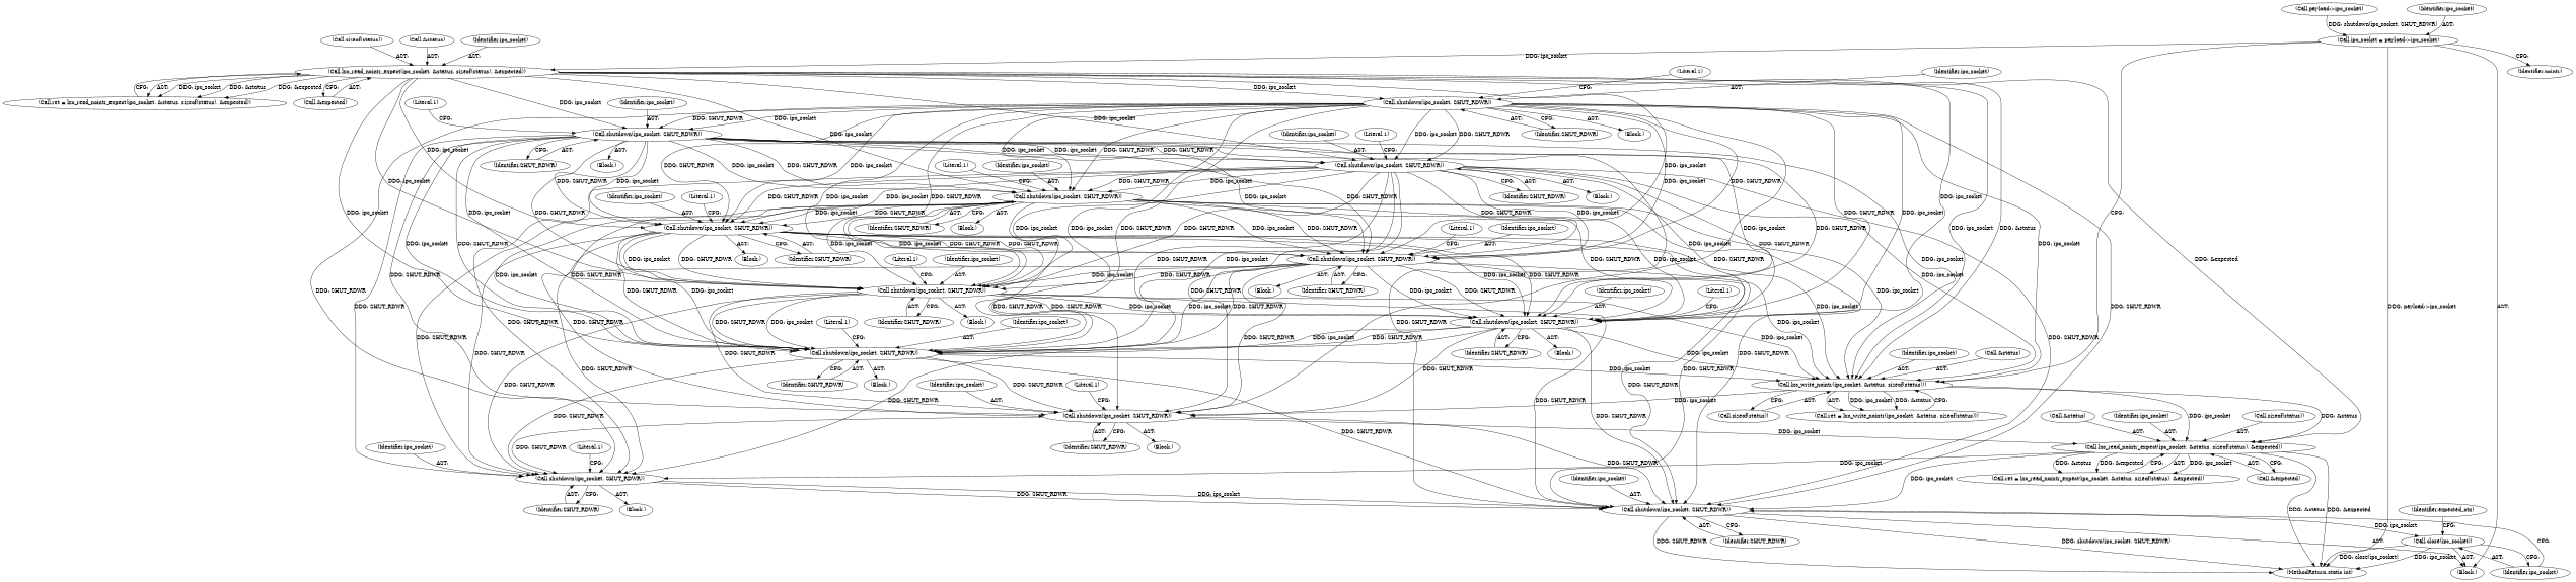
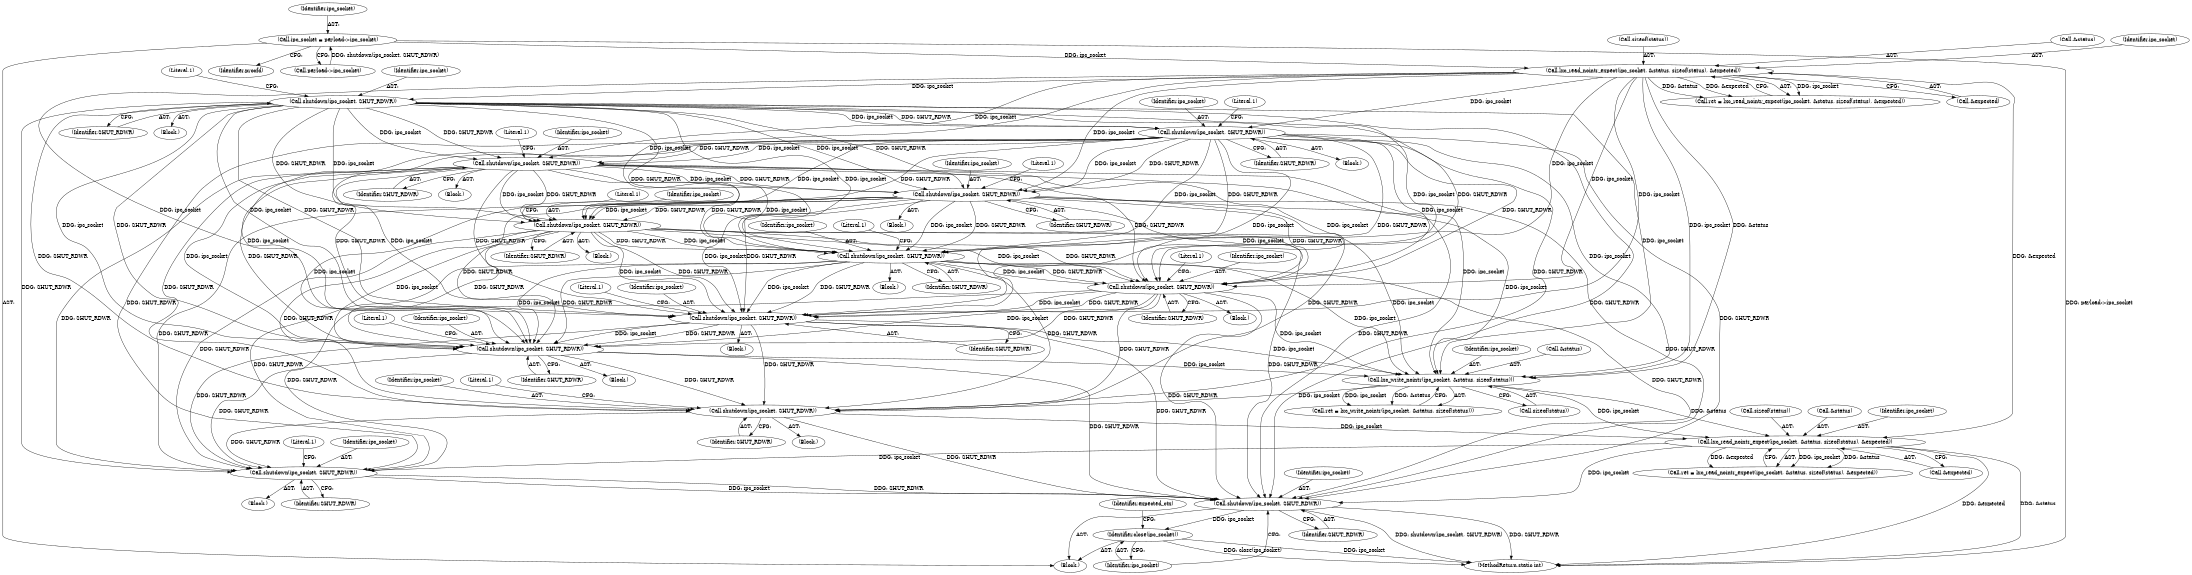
  digraph {
    n1 [label="(Call,shutdown(ipc_socket, SHUT_RDWR))"]
-   n2 [label="(Call,close(ipc_socket))"]
+   n2 [label="(Identifier,close(ipc_socket))"]
    n3 [label="(MethodReturn,static int)"]
    n4 [label="(Identifier,SHUT_RDWR)"]
    n5 [label="(Block,)"]
    n6 [label="(Identifier,ipc_socket)"]
    n7 [label="(Call,shutdown(ipc_socket, SHUT_RDWR))"]
    n8 [label="(Block,)"]
    n9 [label="(Identifier,SHUT_RDWR)"]
    n10 [label="(Call,lxc_read_nointr_expect(ipc_socket, &status, sizeof(status), &expected))"]
    n11 [label="(Call,ret = lxc_read_nointr_expect(ipc_socket, &status, sizeof(status), &expected))"]
    n12 [label="(Call,&expected)"]
    n13 [label="(Call,shutdown(ipc_socket, SHUT_RDWR))"]
    n14 [label="(Identifier,SHUT_RDWR)"]
    n15 [label="(Block,)"]
    n16 [label="(Call,lxc_write_nointr(ipc_socket, &status, sizeof(status)))"]
    n17 [label="(Call,sizeof(status))"]
    n18 [label="(Call,ret = lxc_write_nointr(ipc_socket, &status, sizeof(status)))"]
    n19 [label="(Call,shutdown(ipc_socket, SHUT_RDWR))"]
    n20 [label="(Call,shutdown(ipc_socket, SHUT_RDWR))"]
    n21 [label="(Call,shutdown(ipc_socket, SHUT_RDWR))"]
    n22 [label="(Call,shutdown(ipc_socket, SHUT_RDWR))"]
    n23 [label="(Block,)"]
    n24 [label="(Identifier,SHUT_RDWR)"]
    n25 [label="(Identifier,SHUT_RDWR)"]
    n26 [label="(Block,)"]
    n27 [label="(Identifier,SHUT_RDWR)"]
    n28 [label="(Block,)"]
    n29 [label="(Block,)"]
    n30 [label="(Identifier,SHUT_RDWR)"]
    n31 [label="(Call,lxc_read_nointr_expect(ipc_socket, &status, sizeof(status), &expected))"]
    n32 [label="(Call,shutdown(ipc_socket, SHUT_RDWR))"]
    n33 [label="(Call,shutdown(ipc_socket, SHUT_RDWR))"]
    n34 [label="(Call,shutdown(ipc_socket, SHUT_RDWR))"]
    n35 [label="(Call,shutdown(ipc_socket, SHUT_RDWR))"]
    n36 [label="(Call,shutdown(ipc_socket, SHUT_RDWR))"]
    n37 [label="(Call,ret = lxc_read_nointr_expect(ipc_socket, &status, sizeof(status), &expected))"]
    n38 [label="(Call,&expected)"]
    n39 [label="(Identifier,SHUT_RDWR)"]
    n40 [label="(Block,)"]
    n41 [label="(Identifier,SHUT_RDWR)"]
    n42 [label="(Block,)"]
    n43 [label="(Identifier,SHUT_RDWR)"]
    n44 [label="(Block,)"]
    n45 [label="(Identifier,SHUT_RDWR)"]
    n46 [label="(Block,)"]
    n47 [label="(Block,)"]
    n48 [label="(Identifier,SHUT_RDWR)"]
    n49 [label="(Call,ipc_socket = payload->ipc_socket)"]
    n50 [label="(Call,payload->ipc_socket)"]
-   n51 [label="(Identifier,nointr)"]
+   n51 [label="(Identifier,procfd)"]
    n52 [label="(Literal,1)"]
    n53 [label="(Identifier,ipc_socket)"]
    n54 [label="(Identifier,ipc_socket)"]
    n55 [label="(Call,sizeof(status))"]
    n56 [label="(Literal,1)"]
    n57 [label="(Literal,1)"]
    n58 [label="(Literal,1)"]
    n59 [label="(Identifier,ipc_socket)"]
    n60 [label="(Literal,1)"]
    n61 [label="(Literal,1)"]
    n62 [label="(Literal,1)"]
    n63 [label="(Identifier,expected_ctx)"]
    n64 [label="(Identifier,ipc_socket)"]
    n65 [label="(Call,&status)"]
    n66 [label="(Identifier,ipc_socket)"]
    n67 [label="(Identifier,ipc_socket)"]
    n68 [label="(Identifier,ipc_socket)"]
    n69 [label="(Literal,1)"]
    n70 [label="(Identifier,ipc_socket)"]
    n71 [label="(Identifier,ipc_socket)"]
    n72 [label="(Call,sizeof(status))"]
    n73 [label="(Identifier,ipc_socket)"]
    n74 [label="(Call,&status)"]
    n75 [label="(Literal,1)"]
    n76 [label="(Identifier,ipc_socket)"]
    n77 [label="(Call,&status)"]
    n78 [label="(Identifier,ipc_socket)"]
    n79 [label="(Literal,1)"]
    n80 [label="(Identifier,ipc_socket)"]
    n81 [label="(Identifier,ipc_socket)"]
    n82 [label="(Identifier,ipc_socket)"]
    n83 [label="(Identifier,ipc_socket)"]
    n84 [label="(Literal,1)"]
    n1 -> n2 [label="DDG: ipc_socket"]
    n1 -> n3 [label="DDG: shutdown(ipc_socket, SHUT_RDWR)"]
    n1 -> n3 [label="DDG: SHUT_RDWR"]
    n1 -> n4 [label="CFG: "]
    n1 -> n5 [label="AST: "]
    n2 -> n3 [label="DDG: ipc_socket"]
    n2 -> n3 [label="DDG: close(ipc_socket)"]
    n2 -> n5 [label="AST: "]
    n2 -> n6 [label="CFG: "]
    n4 -> n1 [label="AST: "]
    n6 -> n1 [label="CFG: "]
    n6 -> n2 [label="AST: "]
    n7 -> n1 [label="DDG: ipc_socket"]
    n7 -> n1 [label="DDG: SHUT_RDWR"]
    n7 -> n8 [label="AST: "]
    n7 -> n9 [label="CFG: "]
    n9 -> n7 [label="AST: "]
    n10 -> n1 [label="DDG: ipc_socket"]
    n10 -> n3 [label="DDG: &expected"]
    n10 -> n3 [label="DDG: &status"]
    n10 -> n7 [label="DDG: ipc_socket"]
    n10 -> n11 [label="AST: "]
    n10 -> n11 [label="DDG: ipc_socket"]
    n10 -> n11 [label="DDG: &status"]
    n10 -> n11 [label="DDG: &expected"]
    n10 -> n12 [label="CFG: "]
    n11 -> n10 [label="CFG: "]
    n12 -> n10 [label="AST: "]
    n13 -> n1 [label="DDG: SHUT_RDWR"]
    n13 -> n7 [label="DDG: SHUT_RDWR"]
    n13 -> n10 [label="DDG: ipc_socket"]
    n13 -> n14 [label="CFG: "]
    n13 -> n15 [label="AST: "]
    n14 -> n13 [label="AST: "]
    n16 -> n10 [label="DDG: ipc_socket"]
    n16 -> n10 [label="DDG: &status"]
    n16 -> n13 [label="DDG: ipc_socket"]
    n16 -> n17 [label="CFG: "]
    n16 -> n18 [label="AST: "]
    n16 -> n18 [label="DDG: ipc_socket"]
    n16 -> n18 [label="DDG: &status"]
    n17 -> n16 [label="AST: "]
    n18 -> n16 [label="CFG: "]
    n19 -> n1 [label="DDG: SHUT_RDWR"]
    n19 -> n7 [label="DDG: SHUT_RDWR"]
    n19 -> n13 [label="DDG: SHUT_RDWR"]
    n19 -> n16 [label="DDG: ipc_socket"]
    n19 -> n20 [label="DDG: ipc_socket"]
    n19 -> n20 [label="DDG: SHUT_RDWR"]
    n19 -> n21 [label="DDG: ipc_socket"]
    n19 -> n21 [label="DDG: SHUT_RDWR"]
    n19 -> n22 [label="DDG: ipc_socket"]
    n19 -> n22 [label="DDG: SHUT_RDWR"]
    n19 -> n23 [label="AST: "]
    n19 -> n24 [label="CFG: "]
    n20 -> n1 [label="DDG: SHUT_RDWR"]
    n20 -> n7 [label="DDG: SHUT_RDWR"]
    n20 -> n13 [label="DDG: SHUT_RDWR"]
    n20 -> n16 [label="DDG: ipc_socket"]
    n20 -> n21 [label="DDG: ipc_socket"]
    n20 -> n21 [label="DDG: SHUT_RDWR"]
    n20 -> n22 [label="DDG: ipc_socket"]
    n20 -> n22 [label="DDG: SHUT_RDWR"]
    n20 -> n25 [label="CFG: "]
    n20 -> n26 [label="AST: "]
    n21 -> n1 [label="DDG: SHUT_RDWR"]
    n21 -> n7 [label="DDG: SHUT_RDWR"]
    n21 -> n13 [label="DDG: SHUT_RDWR"]
    n21 -> n16 [label="DDG: ipc_socket"]
    n21 -> n27 [label="CFG: "]
    n21 -> n28 [label="AST: "]
    n22 -> n1 [label="DDG: SHUT_RDWR"]
    n22 -> n7 [label="DDG: SHUT_RDWR"]
    n22 -> n13 [label="DDG: SHUT_RDWR"]
    n22 -> n16 [label="DDG: ipc_socket"]
    n22 -> n21 [label="DDG: ipc_socket"]
    n22 -> n21 [label="DDG: SHUT_RDWR"]
    n22 -> n29 [label="AST: "]
    n22 -> n30 [label="CFG: "]
    n24 -> n19 [label="AST: "]
    n25 -> n20 [label="AST: "]
    n27 -> n21 [label="AST: "]
    n30 -> n22 [label="AST: "]
    n31 -> n10 [label="DDG: &expected"]
    n31 -> n16 [label="DDG: ipc_socket"]
    n31 -> n16 [label="DDG: &status"]
    n31 -> n19 [label="DDG: ipc_socket"]
    n31 -> n20 [label="DDG: ipc_socket"]
    n31 -> n21 [label="DDG: ipc_socket"]
    n31 -> n22 [label="DDG: ipc_socket"]
    n31 -> n32 [label="DDG: ipc_socket"]
    n31 -> n33 [label="DDG: ipc_socket"]
    n31 -> n34 [label="DDG: ipc_socket"]
    n31 -> n35 [label="DDG: ipc_socket"]
    n31 -> n36 [label="DDG: ipc_socket"]
    n31 -> n37 [label="AST: "]
    n31 -> n37 [label="DDG: ipc_socket"]
    n31 -> n37 [label="DDG: &status"]
    n31 -> n37 [label="DDG: &expected"]
    n31 -> n38 [label="CFG: "]
    n32 -> n1 [label="DDG: SHUT_RDWR"]
    n32 -> n7 [label="DDG: SHUT_RDWR"]
    n32 -> n13 [label="DDG: SHUT_RDWR"]
    n32 -> n16 [label="DDG: ipc_socket"]
    n32 -> n19 [label="DDG: ipc_socket"]
    n32 -> n19 [label="DDG: SHUT_RDWR"]
    n32 -> n20 [label="DDG: ipc_socket"]
    n32 -> n20 [label="DDG: SHUT_RDWR"]
    n32 -> n21 [label="DDG: ipc_socket"]
    n32 -> n21 [label="DDG: SHUT_RDWR"]
    n32 -> n22 [label="DDG: ipc_socket"]
    n32 -> n22 [label="DDG: SHUT_RDWR"]
    n32 -> n35 [label="DDG: ipc_socket"]
    n32 -> n35 [label="DDG: SHUT_RDWR"]
    n32 -> n36 [label="DDG: ipc_socket"]
    n32 -> n36 [label="DDG: SHUT_RDWR"]
    n32 -> n39 [label="CFG: "]
    n32 -> n40 [label="AST: "]
    n33 -> n1 [label="DDG: SHUT_RDWR"]
    n33 -> n7 [label="DDG: SHUT_RDWR"]
    n33 -> n13 [label="DDG: SHUT_RDWR"]
    n33 -> n16 [label="DDG: ipc_socket"]
    n33 -> n19 [label="DDG: ipc_socket"]
    n33 -> n19 [label="DDG: SHUT_RDWR"]
    n33 -> n20 [label="DDG: ipc_socket"]
    n33 -> n20 [label="DDG: SHUT_RDWR"]
    n33 -> n21 [label="DDG: ipc_socket"]
    n33 -> n21 [label="DDG: SHUT_RDWR"]
    n33 -> n22 [label="DDG: ipc_socket"]
    n33 -> n22 [label="DDG: SHUT_RDWR"]
    n33 -> n32 [label="DDG: ipc_socket"]
    n33 -> n32 [label="DDG: SHUT_RDWR"]
    n33 -> n35 [label="DDG: ipc_socket"]
    n33 -> n35 [label="DDG: SHUT_RDWR"]
    n33 -> n36 [label="DDG: ipc_socket"]
    n33 -> n36 [label="DDG: SHUT_RDWR"]
    n33 -> n41 [label="CFG: "]
    n33 -> n42 [label="AST: "]
    n34 -> n1 [label="DDG: SHUT_RDWR"]
    n34 -> n7 [label="DDG: SHUT_RDWR"]
    n34 -> n13 [label="DDG: SHUT_RDWR"]
    n34 -> n16 [label="DDG: ipc_socket"]
    n34 -> n19 [label="DDG: ipc_socket"]
    n34 -> n19 [label="DDG: SHUT_RDWR"]
    n34 -> n20 [label="DDG: ipc_socket"]
    n34 -> n20 [label="DDG: SHUT_RDWR"]
    n34 -> n21 [label="DDG: ipc_socket"]
    n34 -> n21 [label="DDG: SHUT_RDWR"]
    n34 -> n22 [label="DDG: ipc_socket"]
    n34 -> n22 [label="DDG: SHUT_RDWR"]
    n34 -> n32 [label="DDG: ipc_socket"]
    n34 -> n32 [label="DDG: SHUT_RDWR"]
    n34 -> n33 [label="DDG: ipc_socket"]
    n34 -> n33 [label="DDG: SHUT_RDWR"]
    n34 -> n35 [label="DDG: ipc_socket"]
    n34 -> n35 [label="DDG: SHUT_RDWR"]
    n34 -> n36 [label="DDG: ipc_socket"]
    n34 -> n36 [label="DDG: SHUT_RDWR"]
    n34 -> n43 [label="CFG: "]
    n34 -> n44 [label="AST: "]
    n35 -> n1 [label="DDG: SHUT_RDWR"]
    n35 -> n7 [label="DDG: SHUT_RDWR"]
    n35 -> n13 [label="DDG: SHUT_RDWR"]
    n35 -> n16 [label="DDG: ipc_socket"]
    n35 -> n19 [label="DDG: ipc_socket"]
    n35 -> n19 [label="DDG: SHUT_RDWR"]
    n35 -> n20 [label="DDG: ipc_socket"]
    n35 -> n20 [label="DDG: SHUT_RDWR"]
    n35 -> n21 [label="DDG: ipc_socket"]
    n35 -> n21 [label="DDG: SHUT_RDWR"]
    n35 -> n22 [label="DDG: ipc_socket"]
    n35 -> n22 [label="DDG: SHUT_RDWR"]
    n35 -> n45 [label="CFG: "]
    n35 -> n46 [label="AST: "]
    n36 -> n1 [label="DDG: SHUT_RDWR"]
    n36 -> n7 [label="DDG: SHUT_RDWR"]
    n36 -> n13 [label="DDG: SHUT_RDWR"]
    n36 -> n16 [label="DDG: ipc_socket"]
    n36 -> n19 [label="DDG: ipc_socket"]
    n36 -> n19 [label="DDG: SHUT_RDWR"]
    n36 -> n20 [label="DDG: ipc_socket"]
    n36 -> n20 [label="DDG: SHUT_RDWR"]
    n36 -> n21 [label="DDG: ipc_socket"]
    n36 -> n21 [label="DDG: SHUT_RDWR"]
    n36 -> n22 [label="DDG: ipc_socket"]
    n36 -> n22 [label="DDG: SHUT_RDWR"]
    n36 -> n35 [label="DDG: ipc_socket"]
    n36 -> n35 [label="DDG: SHUT_RDWR"]
    n36 -> n47 [label="AST: "]
    n36 -> n48 [label="CFG: "]
    n37 -> n31 [label="CFG: "]
    n38 -> n31 [label="AST: "]
    n39 -> n32 [label="AST: "]
    n41 -> n33 [label="AST: "]
    n43 -> n34 [label="AST: "]
    n45 -> n35 [label="AST: "]
    n48 -> n36 [label="AST: "]
    n49 -> n3 [label="DDG: payload->ipc_socket"]
    n49 -> n5 [label="AST: "]
    n49 -> n31 [label="DDG: ipc_socket"]
-   n49 -> n16 [label="CFG: "]
+   n49 -> n50 [label="CFG: "]
    n49 -> n51 [label="CFG: "]
    n50 -> n49 [label="DDG: shutdown(ipc_socket, SHUT_RDWR)"]
    n52 -> n34 [label="CFG: "]
    n53 -> n36 [label="AST: "]
    n54 -> n19 [label="AST: "]
    n55 -> n31 [label="AST: "]
    n56 -> n32 [label="CFG: "]
    n57 -> n36 [label="CFG: "]
    n58 -> n35 [label="CFG: "]
    n59 -> n1 [label="AST: "]
    n60 -> n21 [label="CFG: "]
    n61 -> n22 [label="CFG: "]
    n62 -> n20 [label="CFG: "]
    n63 -> n2 [label="CFG: "]
    n64 -> n34 [label="AST: "]
    n65 -> n31 [label="AST: "]
    n66 -> n20 [label="AST: "]
    n67 -> n16 [label="AST: "]
    n68 -> n32 [label="AST: "]
    n69 -> n7 [label="CFG: "]
    n70 -> n13 [label="AST: "]
    n71 -> n7 [label="AST: "]
    n72 -> n10 [label="AST: "]
    n73 -> n21 [label="AST: "]
    n74 -> n10 [label="AST: "]
    n75 -> n19 [label="CFG: "]
    n76 -> n33 [label="AST: "]
    n77 -> n16 [label="AST: "]
    n78 -> n49 [label="AST: "]
    n79 -> n33 [label="CFG: "]
    n80 -> n22 [label="AST: "]
    n81 -> n31 [label="AST: "]
    n82 -> n35 [label="AST: "]
    n83 -> n10 [label="AST: "]
    n84 -> n13 [label="CFG: "]
  }
